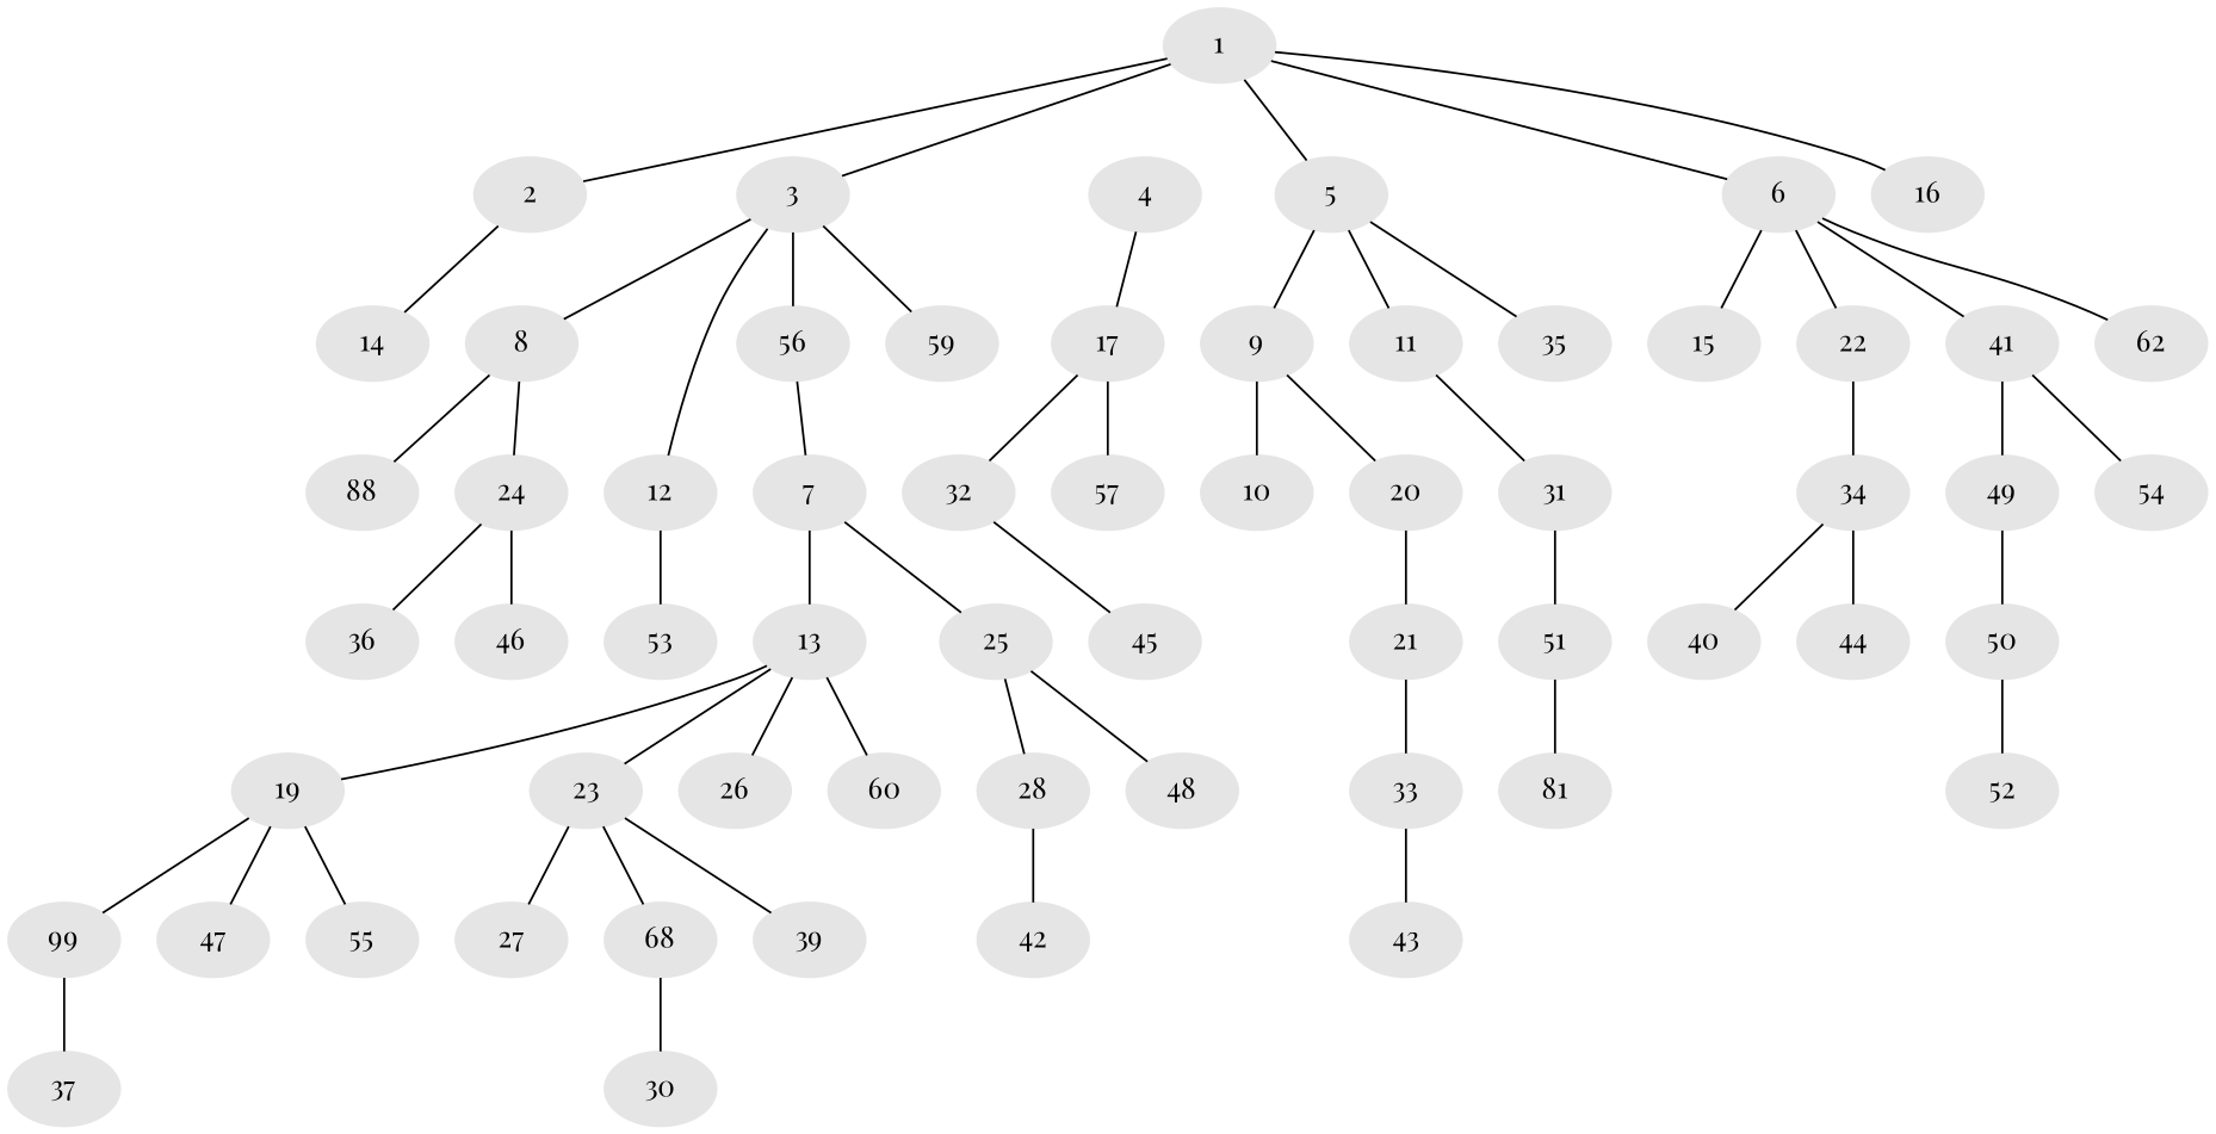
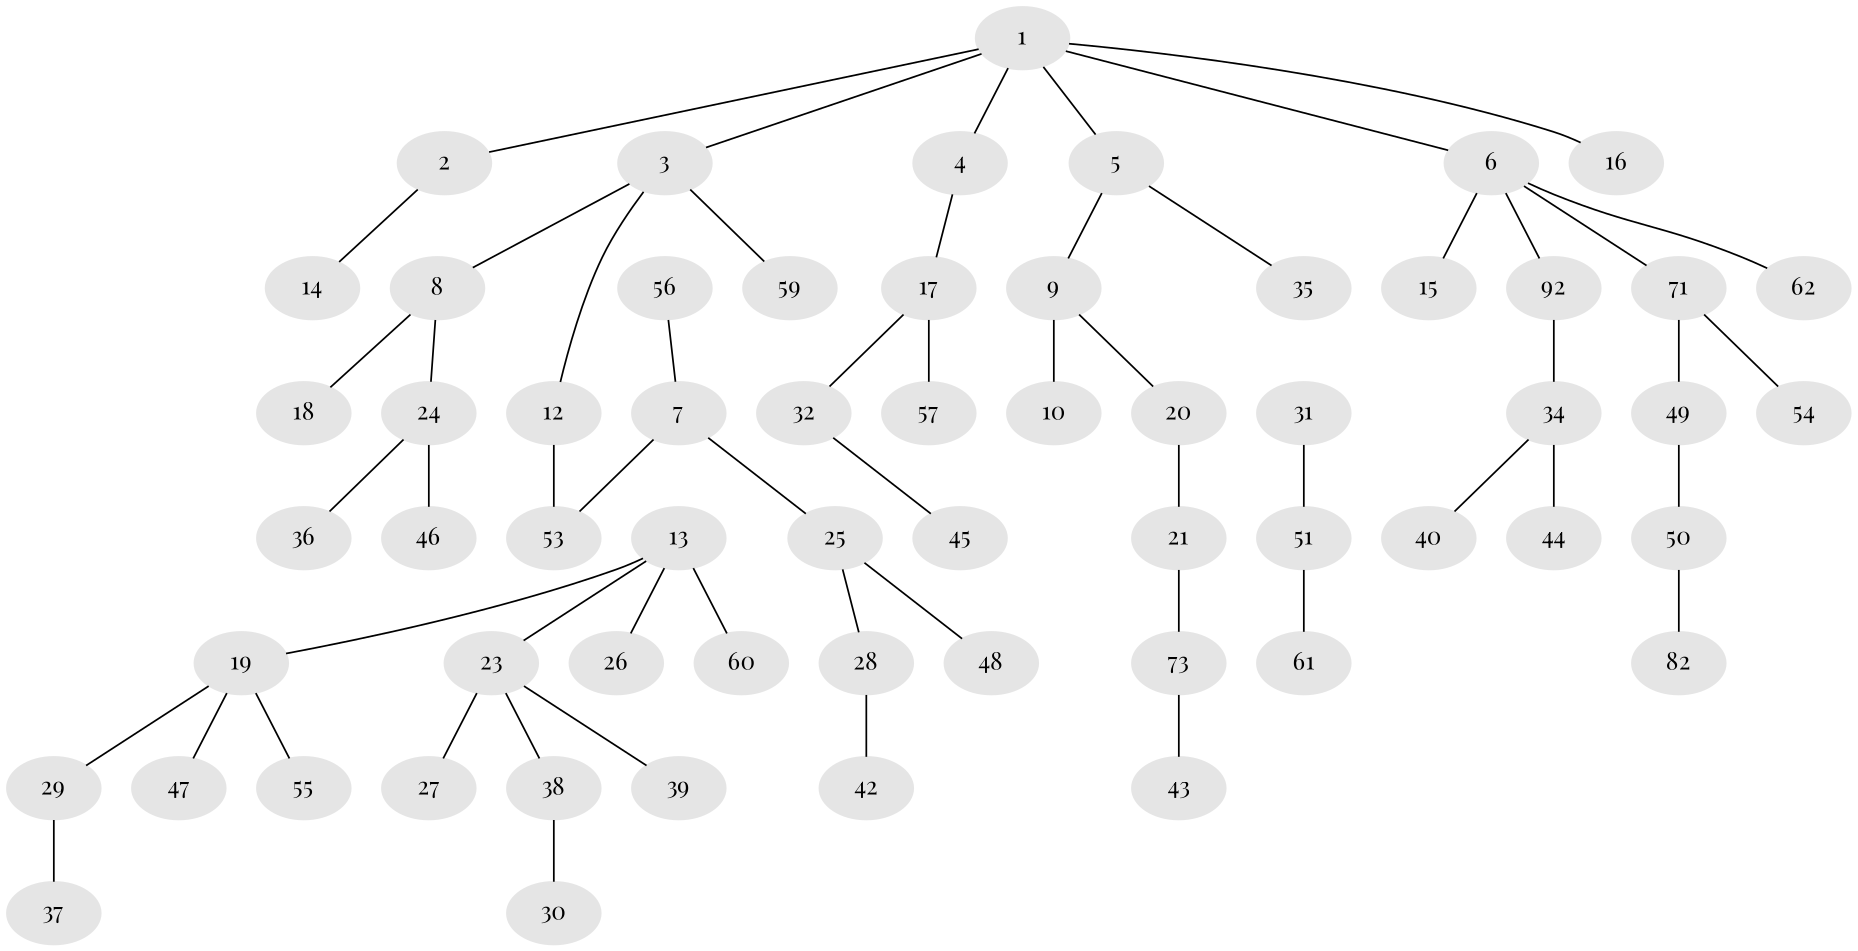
  graph {
    fontname="Playfair Display"
    node [color=gray90 fontname="Playfair Display" style=filled]
    edge [fontname="Playfair Display"]
    1
    2
    3
    4
    5
    6
    16
    14
    8
    12
    56
    59
    17
    9
-   11
    35
    15
-   22
-   41
+   22 [label=92]
+   41 [label=71]
    62
    7
    13
    25
-   18 [label=88]
+   18
    24
    53
    32
    57
    10
    20
    31
    34
    49
    54
    19
    23
    26
    60
    28
    48
    36
    46
    21
    51
-   29 [label=99]
+   29
    47
    55
    27
-   38 [label=68]
+   38
    39
    45
    37
-   33
+   33 [label=73]
    43
    40
    44
    30
    42
-   61 [label=81]
+   61
    50
-   52
+   52 [label=82]
    1 -- 2
    1 -- 3
+   1 -- 4
    1 -- 5
    1 -- 6
    1 -- 16
    2 -- 14
    3 -- 8
    3 -- 12
-   3 -- 56
    3 -- 59
    4 -- 17
    5 -- 9
-   5 -- 11
    5 -- 35
    6 -- 15
    6 -- 22
    6 -- 41
    6 -- 62
    8 -- 18
    8 -- 24
    12 -- 53
    56 -- 7
    17 -- 32
    17 -- 57
    9 -- 10
    9 -- 20
-   11 -- 31
    22 -- 34
    41 -- 49
    41 -- 54
-   7 -- 13
+   7 -- 53
    7 -- 25
    13 -- 19
    13 -- 23
    13 -- 26
    13 -- 60
    25 -- 28
    25 -- 48
    24 -- 36
    24 -- 46
    32 -- 45
    20 -- 21
    31 -- 51
    34 -- 40
    34 -- 44
    49 -- 50
    19 -- 29
    19 -- 47
    19 -- 55
    23 -- 27
    23 -- 38
    23 -- 39
    28 -- 42
    21 -- 33
    51 -- 61
    29 -- 37
    38 -- 30
    33 -- 43
    50 -- 52
  }
